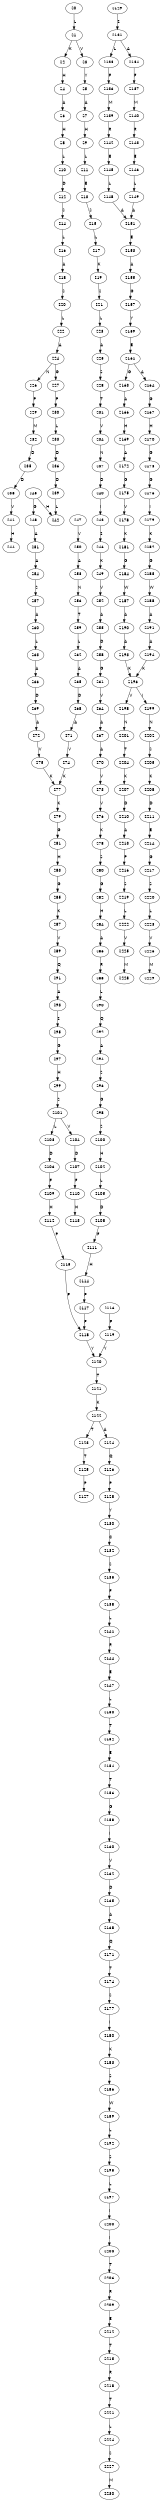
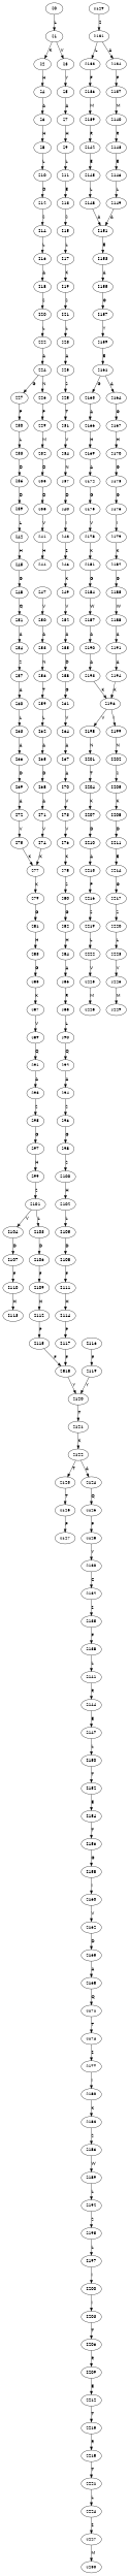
  strict digraph {
    fontname=Lato
    node [fontname=Lato]
    edge [fontname=Lato]
    S0
    S1
    S2
    S3
    S4
    S5
    S6
    S7
    S8
    S9
    S10
    S11
    S12
    S13
    S14
    S15
    S16
    S17
    S18
    S19
    S20
    S21
    S22
    S23
    S24
    S25
    S26
    S27
    S28
    S29
    S30
    S31
    S32
    S33
    S34
    S35
    S36
    S37
    S38
    S39
    S40
    S41
    S42
    S43
    S44
    S45
    S46
    S48
    S49
    S47
    S50
    S51
    S52
    S53
    S54
    S55
    S56
    S57
    S58
    S59
    S60
    S61
    S62
    S63
    S64
    S65
    S66
    S67
    S68
    S69
    S70
    S71
    S72
    S73
    S74
    S75
    S76
    S77
    S78
    S79
    S80
    S81
    S82
    S83
    S84
    S85
    S86
    S87
    S88
    S89
    S90
    S91
    S92
    S93
    S94
    S95
    S96
    S97
    S98
    S99
    S100
    S101
    S102
    S103
    S104
    S105
    S106
    S107
    S108
    S109
    S110
    S111
    S112
    S113
    S114
    S115
    S117
-   S118
+   S118 [label=S818]
    S116
    S119
    S120
    S121
    S122
    S123
    S124
    S125
    S126
    S127
    S128
    S130
    S129
    S131
    S132
    S133
    S134
    S135
    S136
    S137
    S138
    S139
    S140
    S141
    S142
    S143
    S144
    S145
    S146
    S147
    S148
    S149
    S150
    S151
    S152
    S153
    S154
    S155
    S156
    S157
    S158
    S159
    S160
    S161
    S162
    S163
    S164
    S165
    S166
    S167
    S168
    S169
    S170
    S171
    S172
    S173
    S174
    S175
    S176
    S177
    S178
    S179
    S180
    S181
    S182
    S183
    S184
    S185
    S186
    S187
    S188
    S189
    S190
    S191
    S192
    S193
    S194
    S195
    S196
    S197
    S198
    S199
    S200
    S201
    S202
    S203
    S204
    S205
    S206
    S207
    S208
    S209
    S210
    S211
    S212
    S213
    S214
    S215
    S216
    S217
    S218
    S219
    S220
    S221
    S222
    S223
    S224
    S225
    S226
    S227
    S228
    S229
    S230
    S0 -> S1 [label=L]
    S1 -> S2 [label=K]
    S1 -> S3 [label=V]
    S2 -> S4 [label=H]
    S3 -> S5 [label=Y]
    S4 -> S6 [label=A]
    S5 -> S7 [label=A]
    S6 -> S8 [label=H]
    S7 -> S9 [label=H]
    S8 -> S10 [label=L]
    S9 -> S11 [label=L]
    S10 -> S12 [label=D]
    S11 -> S13 [label=E]
    S12 -> S14 [label=S]
    S13 -> S15 [label=S]
    S14 -> S16 [label=L]
    S15 -> S17 [label=L]
    S16 -> S18 [label=A]
    S17 -> S19 [label=K]
    S18 -> S20 [label=S]
    S19 -> S21 [label=S]
    S20 -> S22 [label=L]
    S21 -> S23 [label=L]
    S22 -> S24 [label=A]
    S23 -> S25 [label=A]
    S24 -> S26 [label=N]
    S24 -> S27 [label=G]
    S25 -> S28 [label=S]
    S26 -> S29 [label=P]
    S27 -> S30 [label=P]
    S28 -> S31 [label=T]
    S29 -> S32 [label=M]
    S30 -> S33 [label=L]
    S31 -> S34 [label=V]
    S32 -> S35 [label=D]
    S33 -> S36 [label=D]
    S34 -> S37 [label=N]
    S35 -> S38 [label=D]
    S36 -> S39 [label=D]
    S37 -> S40 [label=D]
    S38 -> S41 [label=V]
    S39 -> S42 [label=L]
    S40 -> S43 [label=I]
    S41 -> S44 [label=H]
-   S45 -> S42 [label=H]
+   S42 -> S45 [label=H]
    S43 -> S46 [label=S]
    S45 -> S48 [label=G]
    S46 -> S49 [label=K]
-   S48 -> S51 [label=A]
+   S48 -> S51 [label=Q]
    S49 -> S52 [label=V]
    S47 -> S50 [label=V]
    S50 -> S53 [label=A]
    S51 -> S54 [label=A]
    S52 -> S55 [label=A]
    S53 -> S56 [label=N]
    S54 -> S57 [label=S]
    S55 -> S58 [label=D]
    S56 -> S59 [label=T]
    S57 -> S60 [label=A]
    S58 -> S61 [label=G]
    S59 -> S62 [label=L]
    S60 -> S63 [label=L]
    S61 -> S64 [label=V]
    S62 -> S65 [label=A]
    S63 -> S66 [label=A]
    S64 -> S67 [label=A]
    S65 -> S68 [label=D]
    S66 -> S69 [label=D]
    S67 -> S70 [label=A]
    S68 -> S71 [label=A]
    S69 -> S72 [label=A]
    S70 -> S73 [label=V]
    S71 -> S74 [label=V]
    S72 -> S75 [label=V]
    S73 -> S76 [label=V]
    S74 -> S77 [label=K]
    S75 -> S77 [label=K]
    S76 -> S78 [label=K]
    S77 -> S79 [label=K]
    S78 -> S80 [label=S]
    S79 -> S81 [label=G]
    S80 -> S82 [label=G]
    S81 -> S83 [label=H]
    S82 -> S84 [label=H]
    S83 -> S85 [label=G]
    S84 -> S86 [label=A]
    S85 -> S87 [label=K]
    S86 -> S88 [label=R]
    S87 -> S89 [label=V]
    S88 -> S90 [label=L]
    S89 -> S91 [label=Q]
    S90 -> S92 [label=Q]
    S91 -> S93 [label=A]
    S92 -> S94 [label=A]
    S93 -> S95 [label=S]
    S94 -> S96 [label=S]
    S95 -> S97 [label=G]
    S96 -> S98 [label=G]
    S97 -> S99 [label=H]
    S98 -> S100 [label=S]
    S99 -> S101 [label=S]
    S100 -> S102 [label=H]
    S101 -> S103 [label=L]
    S101 -> S104 [label=V]
    S102 -> S105 [label=L]
    S103 -> S106 [label=D]
    S104 -> S107 [label=D]
    S105 -> S108 [label=D]
    S106 -> S109 [label=F]
    S107 -> S110 [label=F]
    S108 -> S111 [label=F]
    S109 -> S112 [label=H]
    S110 -> S113 [label=H]
    S111 -> S114 [label=H]
    S112 -> S115 [label=P]
    S114 -> S117 [label=P]
    S115 -> S118 [label=F]
    S117 -> S118 [label=F]
    S118 -> S120 [label=Y]
    S116 -> S119 [label=F]
    S119 -> S120 [label=Y]
    S120 -> S121 [label=T]
    S121 -> S122 [label=K]
    S122 -> S123 [label=T]
    S122 -> S124 [label=A]
    S123 -> S125 [label=T]
    S124 -> S126 [label=Q]
    S125 -> S127 [label=P]
    S126 -> S128 [label=P]
    S128 -> S130 [label=Y]
    S130 -> S132 [label=C]
    S129 -> S131 [label=S]
    S131 -> S133 [label=L]
    S131 -> S134 [label=A]
    S132 -> S135 [label=S]
    S133 -> S136 [label=F]
    S134 -> S137 [label=F]
    S135 -> S138 [label=F]
    S136 -> S139 [label=M]
    S137 -> S140 [label=M]
    S138 -> S141 [label=L]
    S139 -> S142 [label=R]
    S140 -> S143 [label=R]
    S141 -> S144 [label=R]
    S142 -> S145 [label=E]
    S143 -> S146 [label=E]
    S144 -> S147 [label=E]
    S145 -> S148 [label=L]
    S146 -> S149 [label=L]
    S147 -> S150 [label=L]
    S148 -> S151 [label=A]
    S149 -> S151 [label=A]
    S150 -> S152 [label=T]
    S151 -> S153 [label=E]
    S152 -> S154 [label=E]
    S153 -> S155 [label=A]
    S154 -> S156 [label=T]
    S155 -> S157 [label=G]
    S156 -> S158 [label=G]
    S157 -> S159 [label=Y]
    S158 -> S160 [label=I]
    S159 -> S161 [label=E]
    S160 -> S162 [label=V]
    S161 -> S163 [label=G]
    S161 -> S164 [label=A]
    S162 -> S165 [label=D]
    S163 -> S166 [label=A]
    S164 -> S167 [label=G]
    S165 -> S168 [label=A]
    S166 -> S169 [label=H]
    S167 -> S170 [label=H]
    S168 -> S171 [label=Q]
    S169 -> S172 [label=A]
    S170 -> S173 [label=G]
    S171 -> S174 [label=T]
    S172 -> S175 [label=G]
    S173 -> S176 [label=G]
    S174 -> S177 [label=S]
    S175 -> S178 [label=V]
    S176 -> S179 [label=I]
    S177 -> S180 [label=I]
    S178 -> S181 [label=K]
    S179 -> S182 [label=K]
    S180 -> S183 [label=K]
    S181 -> S184 [label=G]
    S182 -> S185 [label=G]
    S183 -> S186 [label=S]
    S184 -> S187 [label=W]
    S185 -> S188 [label=W]
    S186 -> S189 [label=W]
    S187 -> S190 [label=A]
    S188 -> S191 [label=A]
    S189 -> S192 [label=L]
    S190 -> S193 [label=A]
    S191 -> S194 [label=A]
    S192 -> S195 [label=S]
    S193 -> S196 [label=K]
    S194 -> S196 [label=K]
    S195 -> S197 [label=L]
    S196 -> S198 [label=V]
    S196 -> S199 [label=I]
    S197 -> S200 [label=I]
    S198 -> S201 [label=N]
    S199 -> S202 [label=N]
    S200 -> S203 [label=I]
    S201 -> S204 [label=T]
    S202 -> S205 [label=S]
    S203 -> S206 [label=T]
    S204 -> S207 [label=K]
    S205 -> S208 [label=K]
    S206 -> S209 [label=R]
    S207 -> S210 [label=D]
    S208 -> S211 [label=D]
    S209 -> S212 [label=E]
    S210 -> S213 [label=A]
    S211 -> S214 [label=E]
    S212 -> S215 [label=T]
    S213 -> S216 [label=P]
    S214 -> S217 [label=G]
    S215 -> S218 [label=R]
    S216 -> S219 [label=S]
    S217 -> S220 [label=S]
    S218 -> S221 [label=T]
    S219 -> S222 [label=L]
    S220 -> S223 [label=L]
    S221 -> S224 [label=L]
    S222 -> S225 [label=V]
    S223 -> S226 [label=V]
    S224 -> S227 [label=S]
    S225 -> S228 [label=M]
    S226 -> S229 [label=M]
    S227 -> S230 [label=M]
  }
